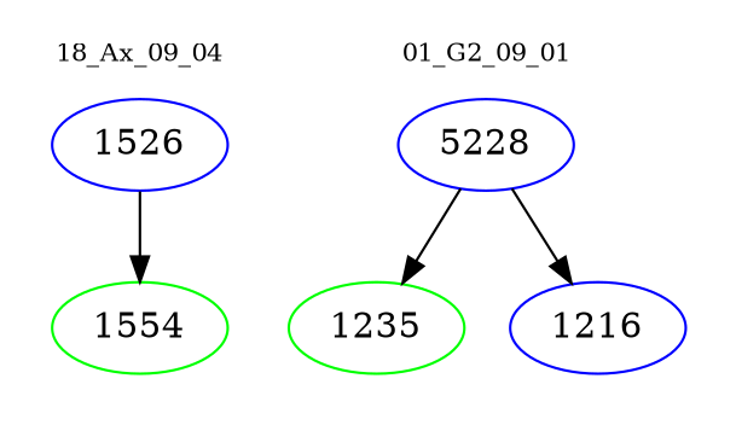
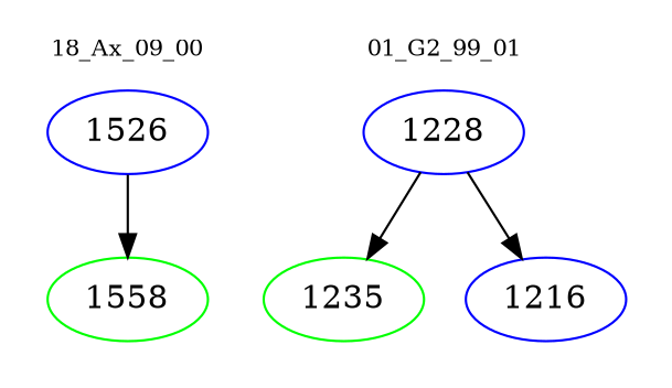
  digraph {
    node [color=blue]
    edge [color=black]
    n1 [label=1526]
-   n2 [color=green label=1554]
-   n3 [label=5228]
+   n2 [color=green label=1558]
+   n3 [label=1228]
    n4 [color=green label=1235]
    n5 [label=1216]
    subgraph cluster_1 {
      color=white
      fontsize=10
-     label="18_Ax_09_04"
+     label="18_Ax_09_00"
      n1
      n2
    }
    subgraph cluster_2 {
      color=white
      fontsize=10
-     label="01_G2_09_01"
+     label="01_G2_99_01"
      n3
      n4
      n5
    }
    n1 -> n2
    n3 -> n4
    n3 -> n5
  }
